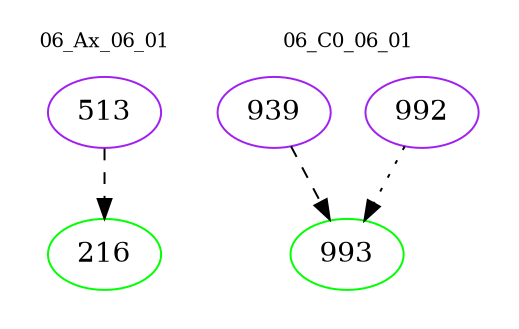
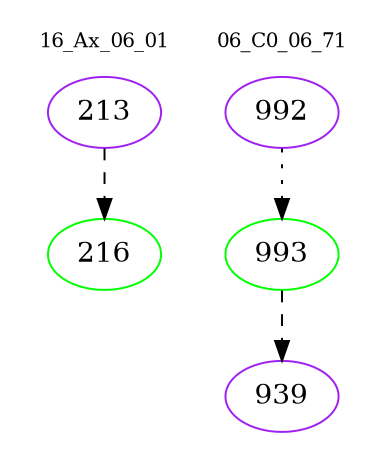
  digraph {
    node [color=purple]
    edge [color=black style=dashed]
-   n1 [label=513]
+   n1 [label=213]
    n2 [color=green label=216]
    n3 [label=992]
    n4 [color=green label=993]
    n5 [label=939]
    subgraph cluster_1 {
      color=white
      fontsize=10
-     label="06_Ax_06_01"
+     label="16_Ax_06_01"
      n1
      n2
    }
    subgraph cluster_2 {
      color=white
      fontsize=10
-     label="06_C0_06_01"
+     label="06_C0_06_71"
      n3
      n4
      n5
    }
    n1 -> n2
    n3 -> n4 [style=dotted]
-   n5 -> n4
+   n4 -> n5
  }
